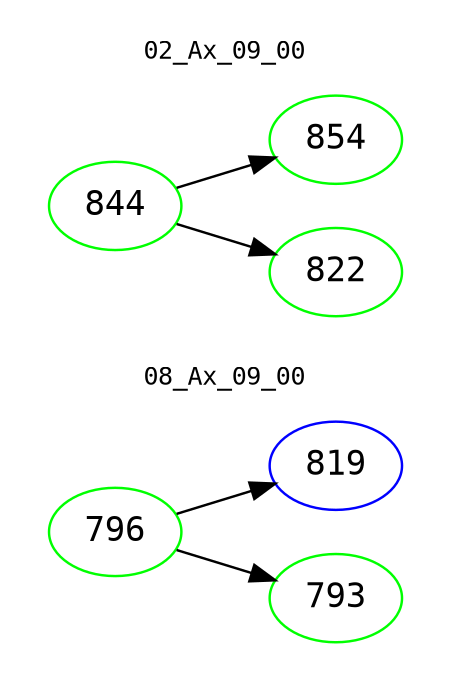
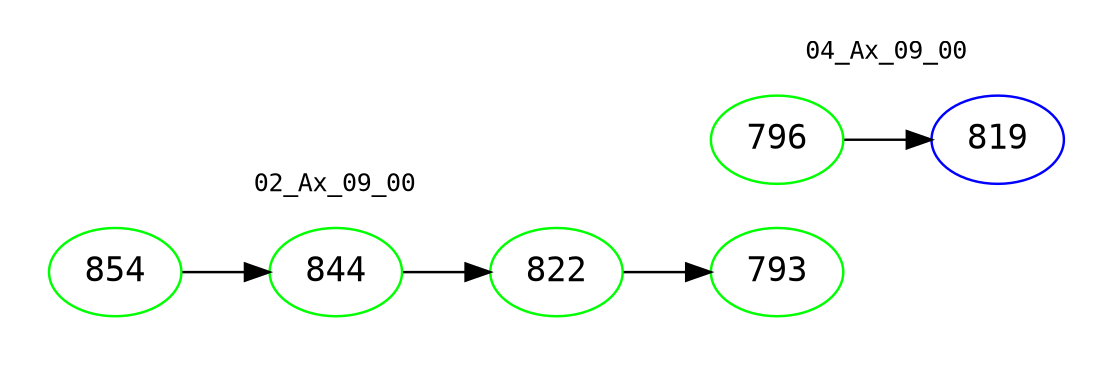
  digraph {
    fontname="DejaVu Sans Mono"
    rankdir=LR
    node [color=green fontname="DejaVu Sans Mono"]
    edge [color=black fontname="DejaVu Sans Mono"]
    n1 [label=796]
    n2 [label=793]
    n3 [color=blue label=819]
    n4 [label=844]
    n5 [label=822]
    n6 [label=854]
    subgraph cluster_1 {
      color=white
      fontsize=10
-     label="08_Ax_09_00"
+     label="04_Ax_09_00"
      n1
      n2
      n3
    }
    subgraph cluster_2 {
      color=white
      fontsize=10
      label="02_Ax_09_00"
      n4
      n5
      n6
    }
-   n1 -> n2
+   n5 -> n2
    n1 -> n3
    n4 -> n5
-   n4 -> n6
+   n6 -> n4
  }
